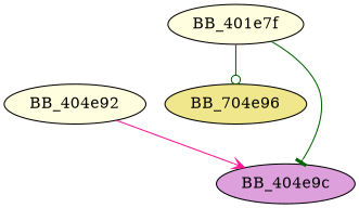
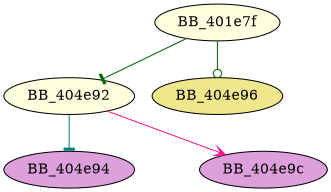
  digraph {
    node [fillcolor=lightyellow style=filled]
    edge [arrowhead=tee color=darkgreen]
    n1 [label=BB_401e7f]
    BB_404e92
-   BB_404e96 [fillcolor=khaki label=BB_704e96]
+   BB_404e96 [fillcolor=khaki]
+   BB_404e94 [fillcolor=plum]
    BB_404e9c [fillcolor=plum]
-   n1 -> BB_404e9c
+   n1 -> BB_404e92
    n1 -> BB_404e96 [arrowhead=odot]
+   BB_404e92 -> BB_404e94 [color=teal]
    BB_404e92 -> BB_404e9c [arrowhead=vee color=deeppink]
  }
